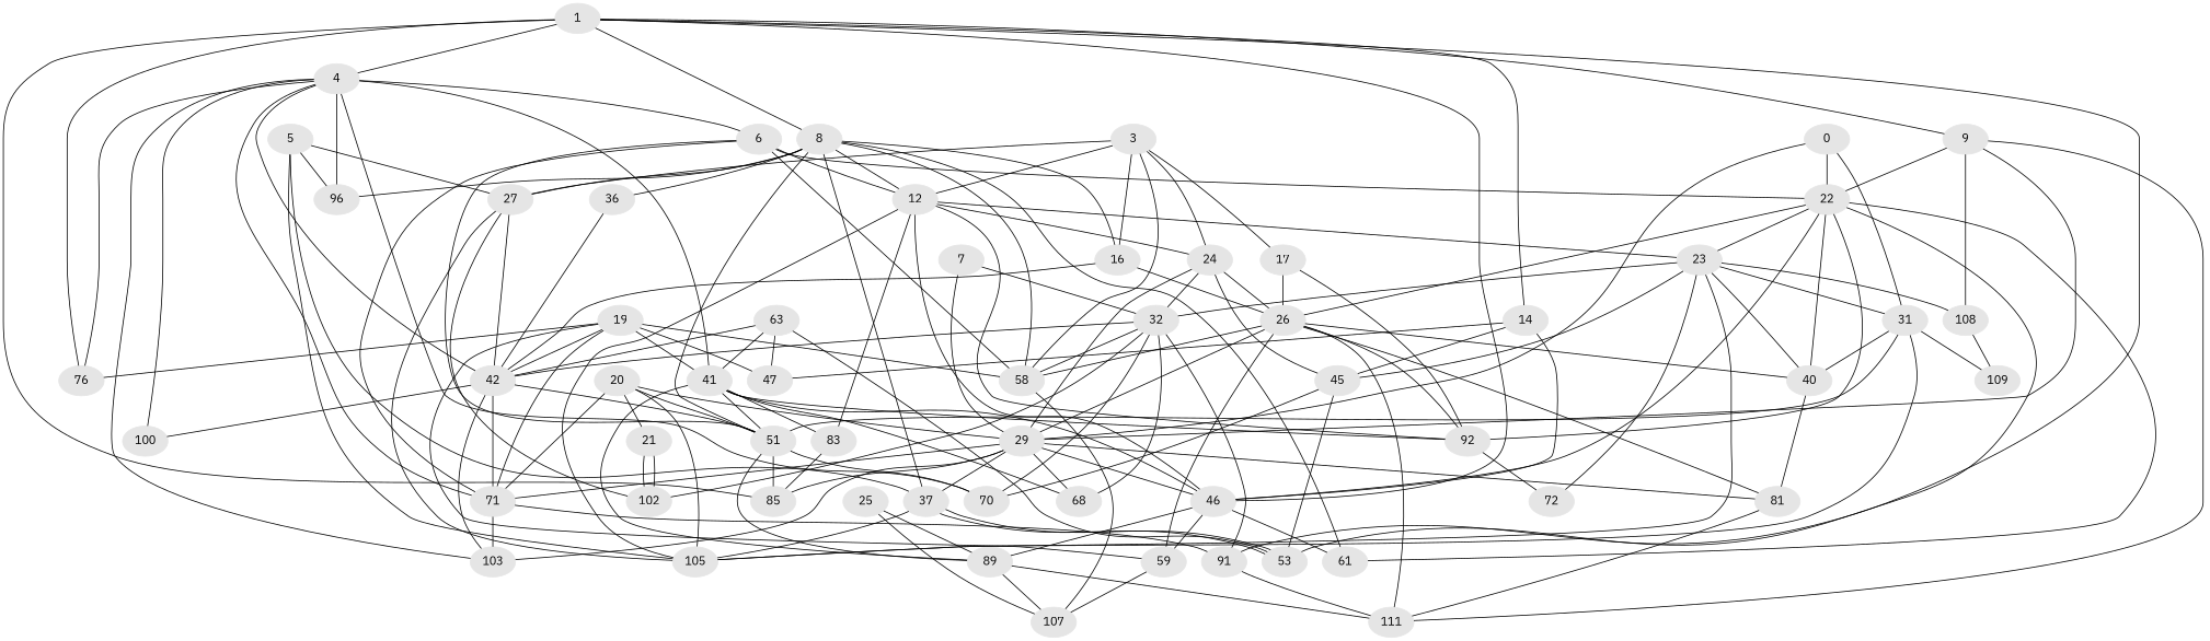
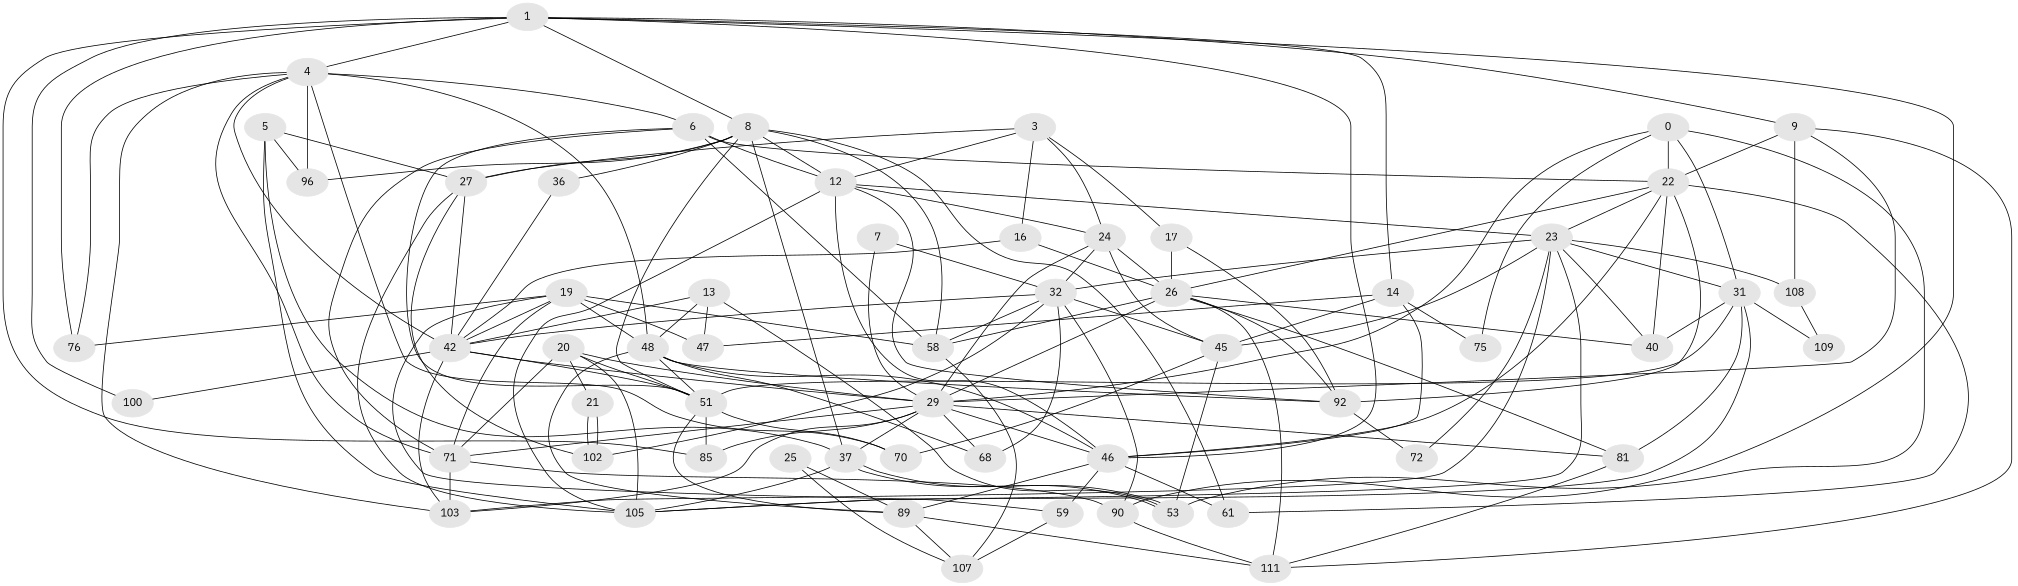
  graph {
    fontname="IBM Plex Sans"
    node [color=gray90 fontname="IBM Plex Sans" style=filled]
    edge [fontname="IBM Plex Sans"]
    1 [super="+104+54"]
    4 [super="+84+65"]
    8 [super="+11"]
    9
    14
    46 [super="+49+80"]
    76
    85
-   91 [super="+95"]
+   91 [super="+95" label=90]
    100
    6 [super="+10+113"]
-   41 [super="+87+50"]
+   41 [super="+87+50" label=48]
    42 [super="+48+115"]
    70 [super="+122"]
    71 [super="+106"]
    96
    103
    12 [super="+15+34"]
    16 [super="+39"]
    27 [super="+43"]
    58 [super="+66"]
    37
    51 [super="+99+64"]
    36
    61 [super="+112"]
    22 [super="+78+55"]
    29 [super="+35"]
    108
    111
+   75
    47
    45
    59 [super="+86"]
    89 [super="+101"]
    n35 [label=0 super="+82+18"]
    31 [super="+110"]
    53
    23 [super="+60"]
    n39 [label=92 super="+63"]
    26 [super="+52"]
    40 [super="+93"]
    81
    68
    105
    109
    3 [super="+77"]
    17
    24 [super="+28"]
-   83
    32 [super="+73+33"]
    102
    107 [super="+114"]
    5
    7
    72
-   13 [super="+56" label=63]
+   13 [super="+56"]
    19 [super="+98+57"]
    20 [super="+30"]
    21
    25
    1 -- 4 [weight=2]
    1 -- 8
    1 -- 9
    1 -- 14
    1 -- 46
    1 -- 76
    1 -- 85
    1 -- 91
-   4 -- 100
+   1 -- 100
    4 -- 76
    4 -- 6
    4 -- 41
    4 -- 42
    4 -- 70
    4 -- 71
    4 -- 96
    4 -- 103
    8 -- 96
    8 -- 12
-   8 -- 16
    8 -- 27
    8 -- 58
    8 -- 37
    8 -- 51
    8 -- 36
    8 -- 61
    9 -- 22
    9 -- 29
    9 -- 108
    9 -- 111
    14 -- 46
+   14 -- 75
    14 -- 47
    14 -- 45
    46 -- 61
    46 -- 59
    46 -- 89
    91 -- 111
    6 -- 71
    6 -- 12
    6 -- 58
    6 -- 51
    6 -- 22 [weight=2]
    41 -- 46
    41 -- 51 [weight=2]
    41 -- 89
    41 -- n39
    41 -- 68 [weight=2]
-   41 -- 83
    42 -- 100
-   42 -- 71
+   42 -- 29
    42 -- 103
    42 -- 51
    71 -- 91
    71 -- 103
    12 -- 46
    12 -- 23
    12 -- n39
    12 -- 105
    12 -- 24
-   12 -- 83
    16 -- 42
    16 -- 26
    27 -- 42
    27 -- 105
    27 -- 102
    58 -- 107
    37 -- 53
    37 -- 53
    37 -- 105
    51 -- 85
    51 -- 70
    51 -- 89
    36 -- 42
    22 -- 46
    22 -- 61 [weight=2]
    22 -- 23
    22 -- n39
    22 -- 26
    22 -- 40
    29 -- 46
    29 -- 85
    29 -- 71
    29 -- 103
    29 -- 37
    29 -- 81
    29 -- 68
    108 -- 109
    45 -- 70
    45 -- 53
    59 -- 107
    89 -- 111
    89 -- 107
    n35 -- 22
    n35 -- 29
+   n35 -- 75
    n35 -- 31
-   22 -- 53
+   n35 -- 53
    31 -- 51
    31 -- 40
-   40 -- 81
+   31 -- 81
    31 -- 105
    31 -- 109
+   23 -- 103
    23 -- 108
    23 -- 45
    23 -- 31
    23 -- 40
    23 -- 105
    23 -- 32 [weight=2]
    23 -- 72
    n39 -- 72
    26 -- 58 [weight=2]
    26 -- 29
    26 -- 111
-   26 -- 59
    26 -- n39
    26 -- 40
    26 -- 81
    81 -- 111
    3 -- 12
    3 -- 16
    3 -- 27 [weight=2]
-   3 -- 58
    3 -- 17
    3 -- 24
    17 -- n39
    17 -- 26
    24 -- 29
    24 -- 45
    24 -- 26 [weight=2]
    24 -- 32
-   83 -- 85
    32 -- 91
    32 -- 42
-   32 -- 70
+   32 -- 45
    32 -- 58 [weight=2]
    32 -- 68
    32 -- 102
    5 -- 96
    5 -- 27
    5 -- 37
    5 -- 105
    7 -- 29
    7 -- 32
    13 -- 41
    13 -- 42
    13 -- 47
    13 -- 53
    19 -- 76
    19 -- 41
    19 -- 42
    19 -- 71
    19 -- 58
    19 -- 47
    19 -- 59 [weight=2]
    20 -- 71
    20 -- 51
    20 -- 29
    20 -- 105
    20 -- 21
    21 -- 102
    21 -- 102
    25 -- 89
    25 -- 107
  }
